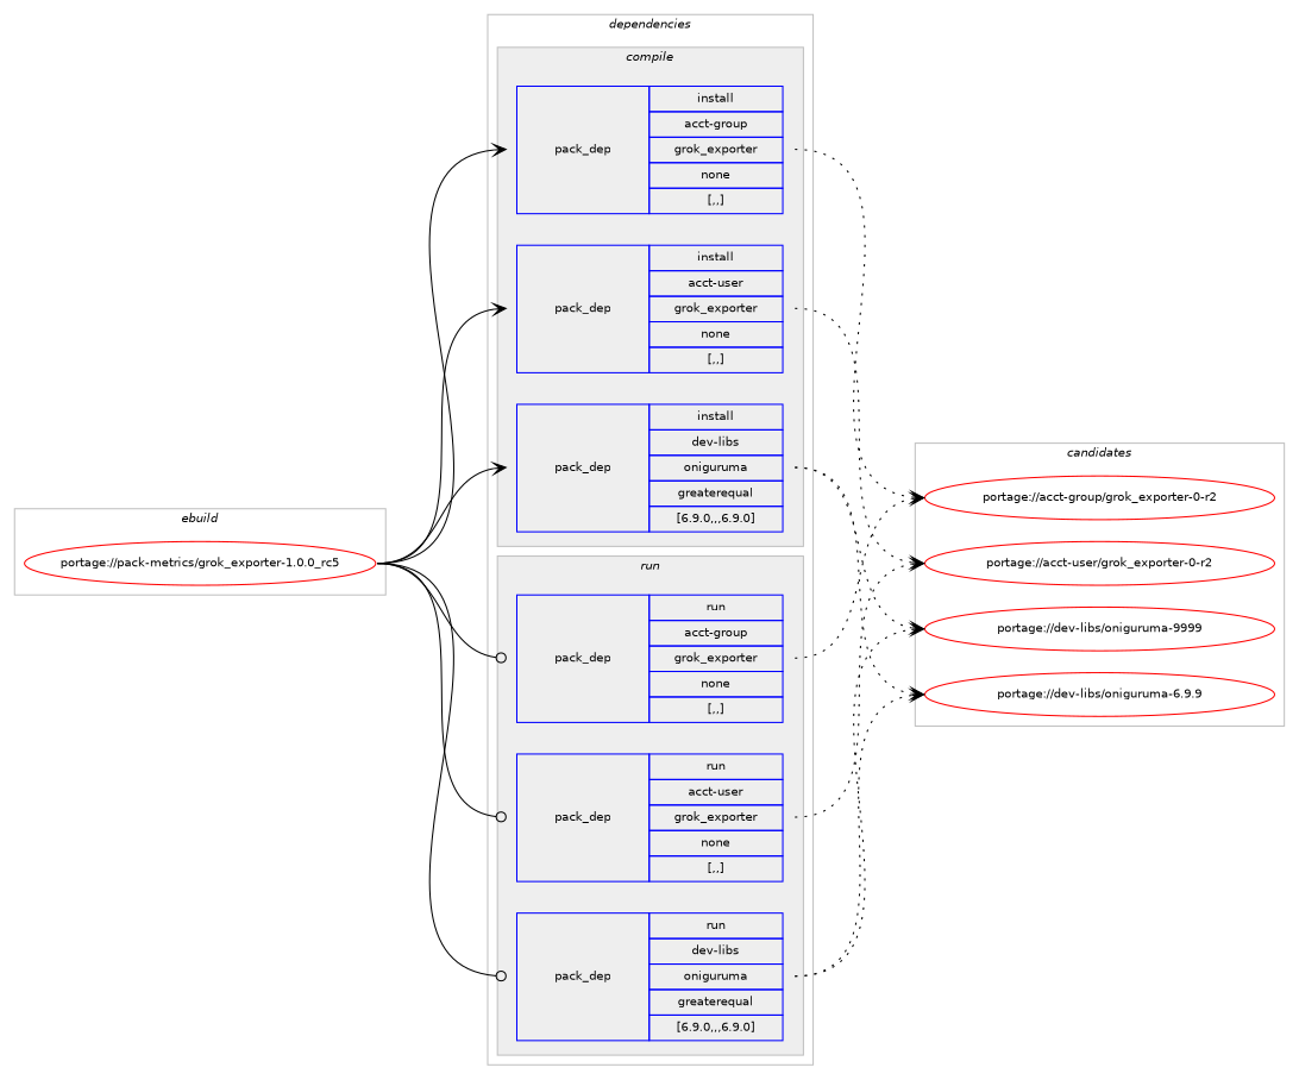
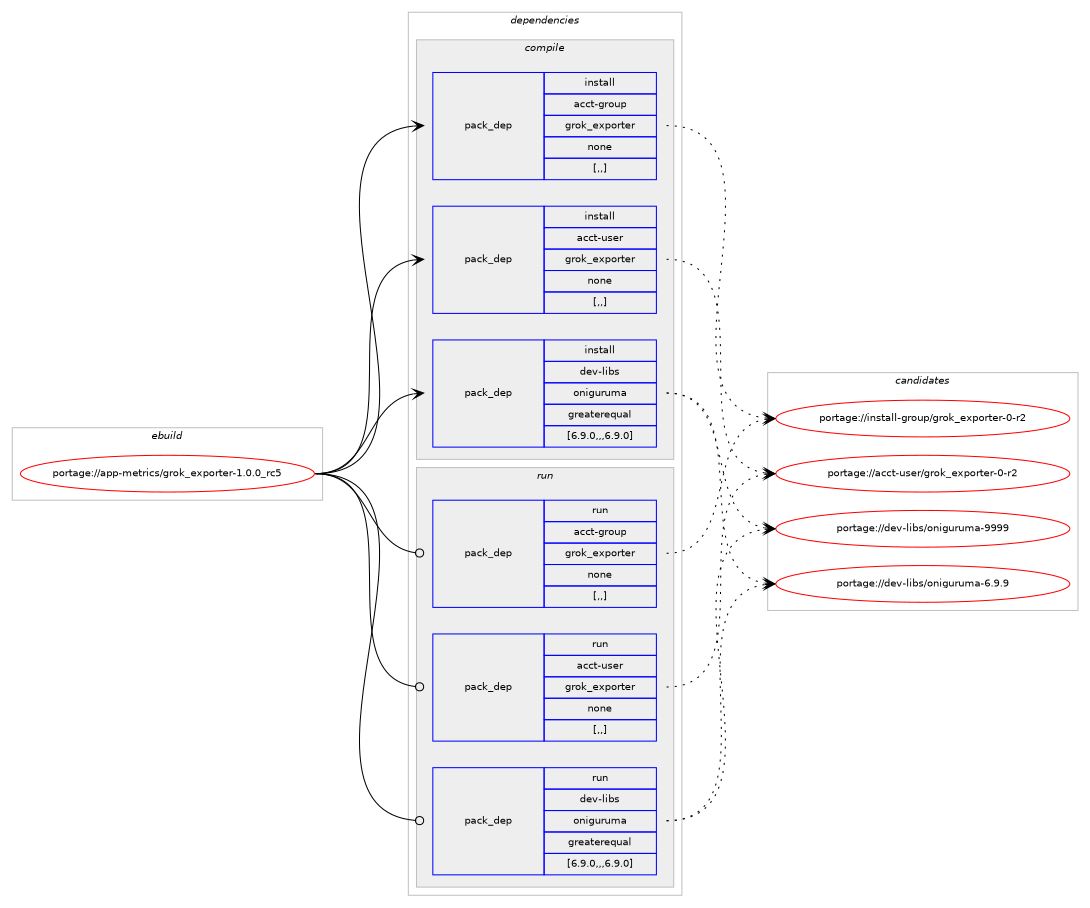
  digraph {
    compound=true
    concentrate=true
    fontname=Helvetica
    fontsize=10
    newrank=true
    rankdir=LR
    ranksep=1.5
    node [color=blue fontname=Helvetica fontsize=10 shape=none]
    edge [arrowhead=vee headport=w style=dotted tailport=e weight=100]
-   n1 [color=red label="portage://pack-metrics/grok_exporter-1.0.0_rc5" width=4 shape=""]
+   n1 [color=red label="portage://app-metrics/grok_exporter-1.0.0_rc5" width=4 shape=""]
    n2 [label=<<TABLE BORDER="0" CELLBORDER="1" CELLSPACING="0" CELLPADDING="4" WIDTH="220"><TR><TD ROWSPAN="6" CELLPADDING="30">pack_dep</TD></TR><TR><TD WIDTH="110">install</TD></TR><TR><TD>acct-group</TD></TR><TR><TD>grok_exporter</TD></TR><TR><TD>none</TD></TR><TR><TD>[,,]</TD></TR></TABLE>>]
    n3 [label=<<TABLE BORDER="0" CELLBORDER="1" CELLSPACING="0" CELLPADDING="4" WIDTH="220"><TR><TD ROWSPAN="6" CELLPADDING="30">pack_dep</TD></TR><TR><TD WIDTH="110">install</TD></TR><TR><TD>acct-user</TD></TR><TR><TD>grok_exporter</TD></TR><TR><TD>none</TD></TR><TR><TD>[,,]</TD></TR></TABLE>>]
    n4 [label=<<TABLE BORDER="0" CELLBORDER="1" CELLSPACING="0" CELLPADDING="4" WIDTH="220"><TR><TD ROWSPAN="6" CELLPADDING="30">pack_dep</TD></TR><TR><TD WIDTH="110">install</TD></TR><TR><TD>dev-libs</TD></TR><TR><TD>oniguruma</TD></TR><TR><TD>greaterequal</TD></TR><TR><TD>[6.9.0,,,6.9.0]</TD></TR></TABLE>>]
    n5 [label=<<TABLE BORDER="0" CELLBORDER="1" CELLSPACING="0" CELLPADDING="4" WIDTH="220"><TR><TD ROWSPAN="6" CELLPADDING="30">pack_dep</TD></TR><TR><TD WIDTH="110">run</TD></TR><TR><TD>acct-group</TD></TR><TR><TD>grok_exporter</TD></TR><TR><TD>none</TD></TR><TR><TD>[,,]</TD></TR></TABLE>>]
    n6 [label=<<TABLE BORDER="0" CELLBORDER="1" CELLSPACING="0" CELLPADDING="4" WIDTH="220"><TR><TD ROWSPAN="6" CELLPADDING="30">pack_dep</TD></TR><TR><TD WIDTH="110">run</TD></TR><TR><TD>acct-user</TD></TR><TR><TD>grok_exporter</TD></TR><TR><TD>none</TD></TR><TR><TD>[,,]</TD></TR></TABLE>>]
    n7 [label=<<TABLE BORDER="0" CELLBORDER="1" CELLSPACING="0" CELLPADDING="4" WIDTH="220"><TR><TD ROWSPAN="6" CELLPADDING="30">pack_dep</TD></TR><TR><TD WIDTH="110">run</TD></TR><TR><TD>dev-libs</TD></TR><TR><TD>oniguruma</TD></TR><TR><TD>greaterequal</TD></TR><TR><TD>[6.9.0,,,6.9.0]</TD></TR></TABLE>>]
-   n8 [color=red label="portage://acct-group/grok_exporter-0-r2" width=4 shape=""]
+   n8 [color=red label="portage://install-group/grok_exporter-0-r2" width=4 shape=""]
    n9 [color=red label="portage://acct-user/grok_exporter-0-r2" width=4 shape=""]
    n10 [color=red label="portage://dev-libs/oniguruma-9999" width=4 shape=""]
    n11 [color=red label="portage://dev-libs/oniguruma-6.9.9" width=4 shape=""]
    subgraph cluster_1 {
      color=gray
      label=<<i>ebuild</i>>
      n1
    }
    subgraph cluster_2 {
      color=gray
      label=<<i>dependencies</i>>
      subgraph cluster_3 {
        color=gray
        fillcolor="#eeeeee"
        label=<<i>compile</i>>
        style=filled
        subgraph sub_4 {
          color=gray
          fillcolor="#eeeeee"
          label=<<i>compile</i>>
          style=filled
          n2
        }
        subgraph sub_5 {
          color=gray
          fillcolor="#eeeeee"
          label=<<i>compile</i>>
          style=filled
          n3
        }
        subgraph sub_6 {
          color=gray
          fillcolor="#eeeeee"
          label=<<i>compile</i>>
          style=filled
          n4
        }
      }
      subgraph cluster_7 {
        color=gray
        fillcolor="#eeeeee"
        label=<<i>compile and run</i>>
        style=filled
      }
      subgraph cluster_8 {
        color=gray
        fillcolor="#eeeeee"
        label=<<i>run</i>>
        style=filled
        subgraph sub_9 {
          color=gray
          fillcolor="#eeeeee"
          label=<<i>run</i>>
          style=filled
          n5
        }
        subgraph sub_10 {
          color=gray
          fillcolor="#eeeeee"
          label=<<i>run</i>>
          style=filled
          n6
        }
        subgraph sub_11 {
          color=gray
          fillcolor="#eeeeee"
          label=<<i>run</i>>
          style=filled
          n7
        }
      }
    }
    subgraph cluster_12 {
      color=gray
      label=<<i>candidates</i>>
      rank=same
      subgraph sub_13 {
        color=black
        label=<<i>candidates</i>>
        nodesep=1
        rank=same
        n8
      }
      subgraph sub_14 {
        color=black
        label=<<i>candidates</i>>
        nodesep=1
        rank=same
        n9
      }
      subgraph sub_15 {
        color=black
        label=<<i>candidates</i>>
        nodesep=1
        rank=same
        n10
        n11
      }
      subgraph sub_16 {
        color=black
        label=<<i>candidates</i>>
        nodesep=1
        rank=same
        n8
      }
      subgraph sub_17 {
        color=black
        label=<<i>candidates</i>>
        nodesep=1
        rank=same
        n9
      }
      subgraph sub_18 {
        color=black
        label=<<i>candidates</i>>
        nodesep=1
        rank=same
        n10
        n11
      }
    }
    n1 -> n2 [style=solid weight=20]
    n1 -> n3 [style=solid weight=20]
    n1 -> n4 [style=solid weight=20]
    n1 -> n5 [arrowhead=odot style=solid weight=20]
    n1 -> n6 [arrowhead=odot style=solid weight=20]
    n1 -> n7 [arrowhead=odot style=solid weight=20]
    n2 -> n8
    n3 -> n9
    n4 -> n10
    n4 -> n11
    n5 -> n8
    n6 -> n9
    n7 -> n10
    n7 -> n11
  }
